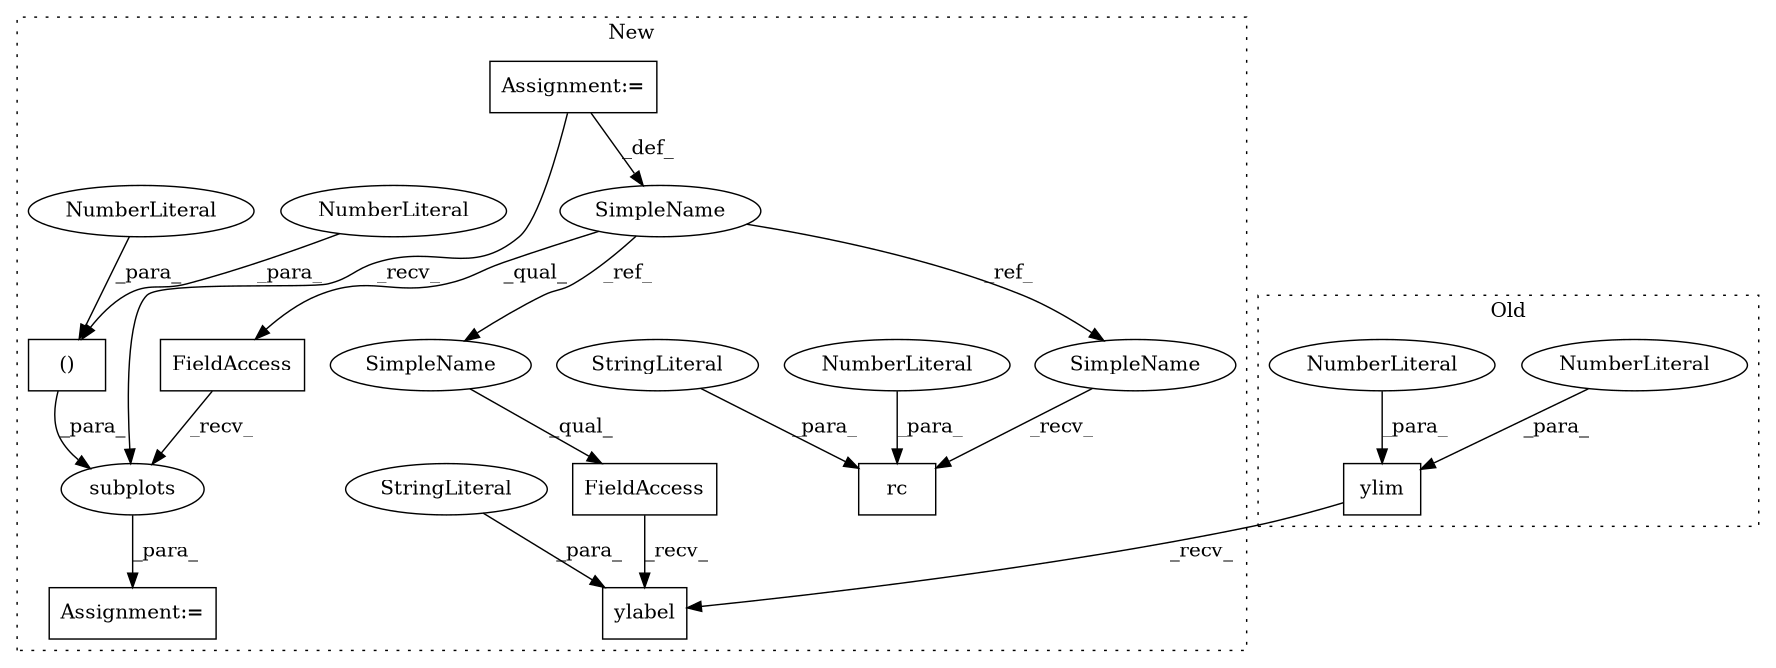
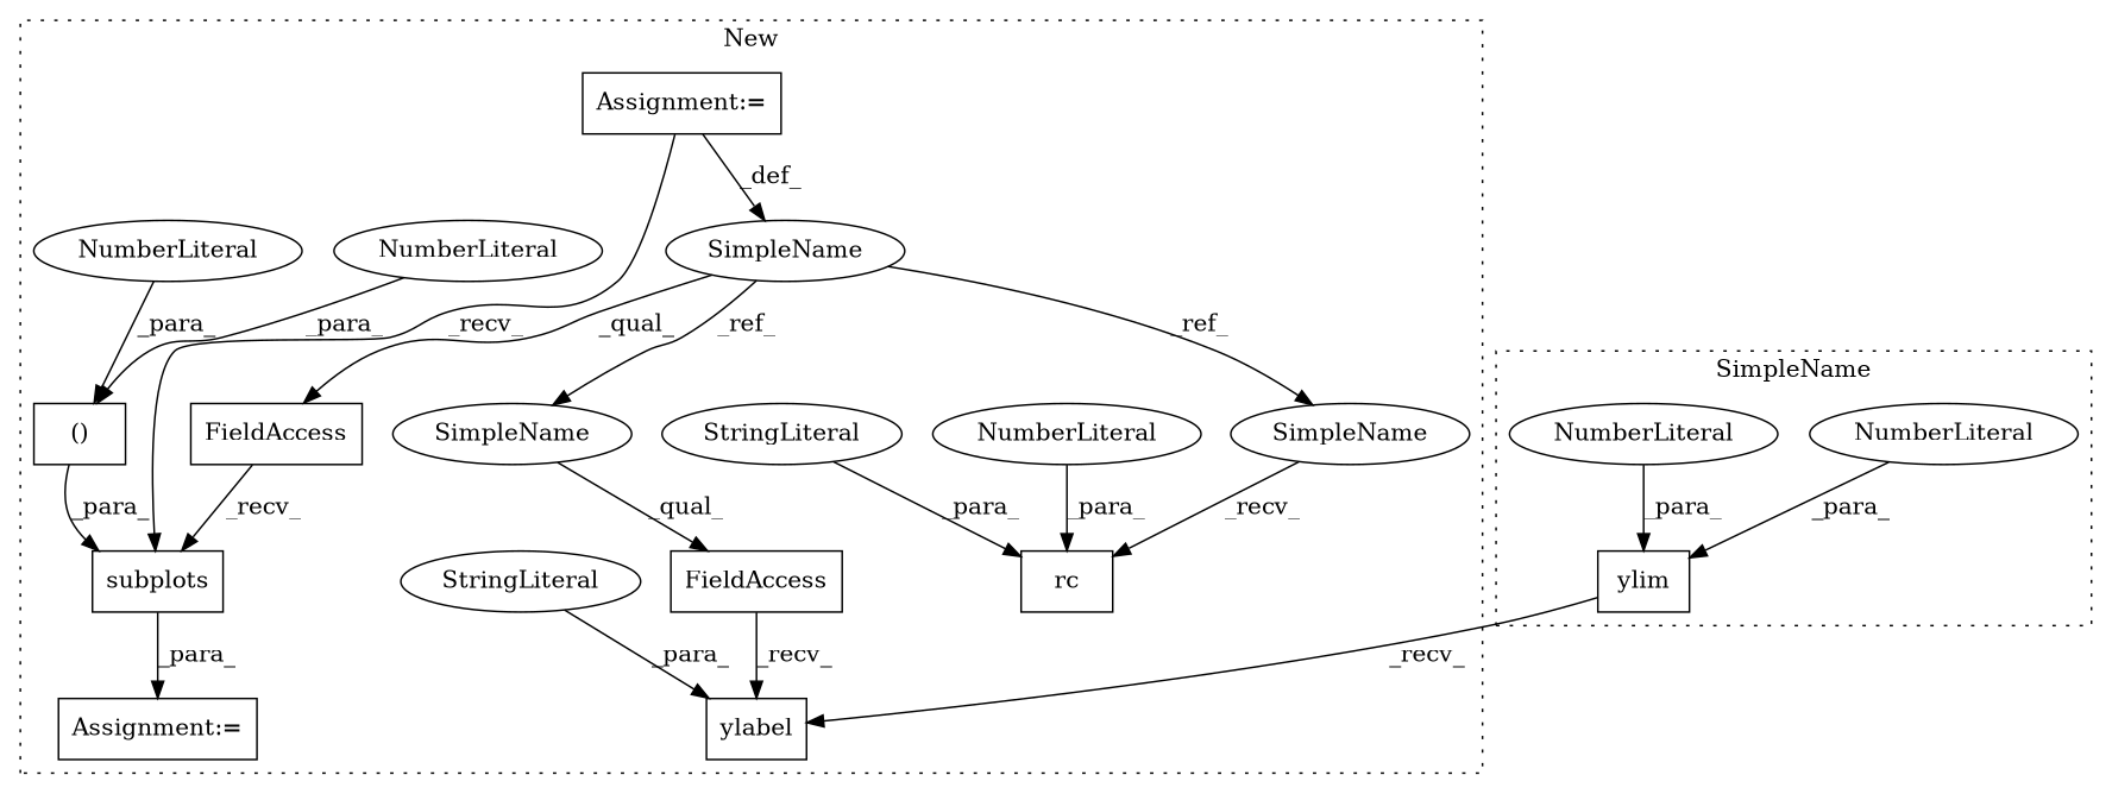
  digraph {
    node [a=34 l=10 s=990 shape=ellipse]
    n1 [a=32 l="5,1" label=ylim s="760,770" shape=box]
    n2 [l=3 label=NumberLiteral s=767]
    n3 [l=1 label=NumberLiteral s=765]
    n4 [a=32 l="7,1" label=ylabel s="1008,1034" shape=box]
    n5 [a=22 l=17 label=FieldAccess shape=box]
    n6 [a=42 label=SimpleName s=234]
    n7 [a=22 l=17 label=FieldAccess s=551 shape=box]
    n8 [a=32 l="3,1" label=rc s="323,334" shape=box]
    n9 [l=1 label=NumberLiteral s=333]
-   n10 [a=32 l="14,2" label=subplots s="569,601"]
+   n10 [a=32 l="14,2" label=subplots s="569,601" shape=box]
    n11 [a=106 l=18 label="()" s=583 shape=box]
    n12 [l=1 label=NumberLiteral s=583]
    n13 [l=4 label=NumberLiteral s=597]
    n14 [a=45 l=6 label=StringLiteral s=326]
    n15 [a=7 label="Assignment:=" s=234 shape=box]
    n16 [a=45 l=19 label=StringLiteral s=1015]
    n17 [a=7 l=2 label="Assignment:=" s=549 shape=box]
    n18 [a=42 label=SimpleName]
    n19 [a=42 label=SimpleName s=312]
    subgraph cluster_1 {
-     label=Old
+     label=SimpleName
      style=dotted
      n1
      n2
      n3
    }
    subgraph cluster_2 {
      label=New
      style=dotted
      n4
      n5
      n6
      n7
      n8
      n9
      n10
      n11
      n12
      n13
      n14
      n15
      n16
      n17
      n18
      n19
    }
    n1 -> n4 [label=_recv_]
    n2 -> n1 [label=_para_]
    n3 -> n1 [label=_para_]
    n5 -> n4 [label=_recv_]
    n6 -> n7 [label=_qual_]
    n6 -> n18 [label=_ref_]
    n6 -> n19 [label=_ref_]
    n7 -> n10 [label=_recv_]
    n9 -> n8 [label=_para_]
    n10 -> n17 [label=_para_]
    n11 -> n10 [label=_para_]
    n12 -> n11 [label=_para_]
    n13 -> n11 [label=_para_]
    n14 -> n8 [label=_para_]
    n15 -> n6 [label=_def_]
    n15 -> n10 [label=_recv_]
    n16 -> n4 [label=_para_]
    n18 -> n5 [label=_qual_]
    n19 -> n8 [label=_recv_]
  }
